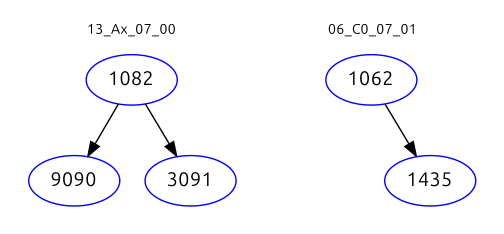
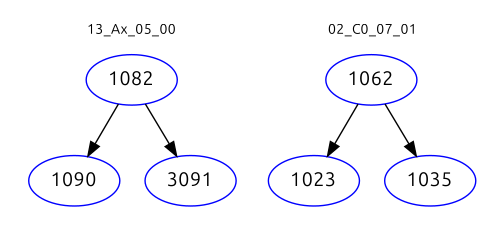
  digraph {
    fontname=Ubuntu
    node [color=blue fontname=Ubuntu]
    edge [color=black fontname=Ubuntu]
    n1 [label=1082]
-   n2 [label=9090]
+   n2 [label=1090]
    n3 [label=3091]
    n4 [label=1062]
-   n6 [label=1435]
+   n5 [label=1023]
+   n6 [label=1035]
    subgraph cluster_1 {
      color=white
      fontsize=10
-     label="13_Ax_07_00"
+     label="13_Ax_05_00"
      n1
      n2
      n3
    }
    subgraph cluster_2 {
      color=white
      fontsize=10
-     label="06_C0_07_01"
+     label="02_C0_07_01"
      n4
+     n5
      n6
    }
    n1 -> n2
    n1 -> n3
+   n4 -> n5
    n4 -> n6
  }
